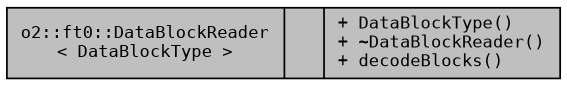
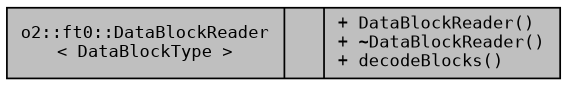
  digraph {
    rankdir=LR
    fontname="DejaVu Sans Mono"
-   n1 [color=black fillcolor=grey75 fontcolor=black fontname="DejaVu Sans Mono" fontsize=10 height=0.2 label="{o2::ft0::DataBlockReader\l\< DataBlockType \>\n||+ DataBlockType()\l+ ~DataBlockReader()\l+ decodeBlocks()\l}" shape=record style=filled width=0.4]
+   n1 [color=black fillcolor=grey75 fontcolor=black fontname="DejaVu Sans Mono" fontsize=10 height=0.2 label="{o2::ft0::DataBlockReader\l\< DataBlockType \>\n||+ DataBlockReader()\l+ ~DataBlockReader()\l+ decodeBlocks()\l}" shape=record style=filled width=0.4]
  }
